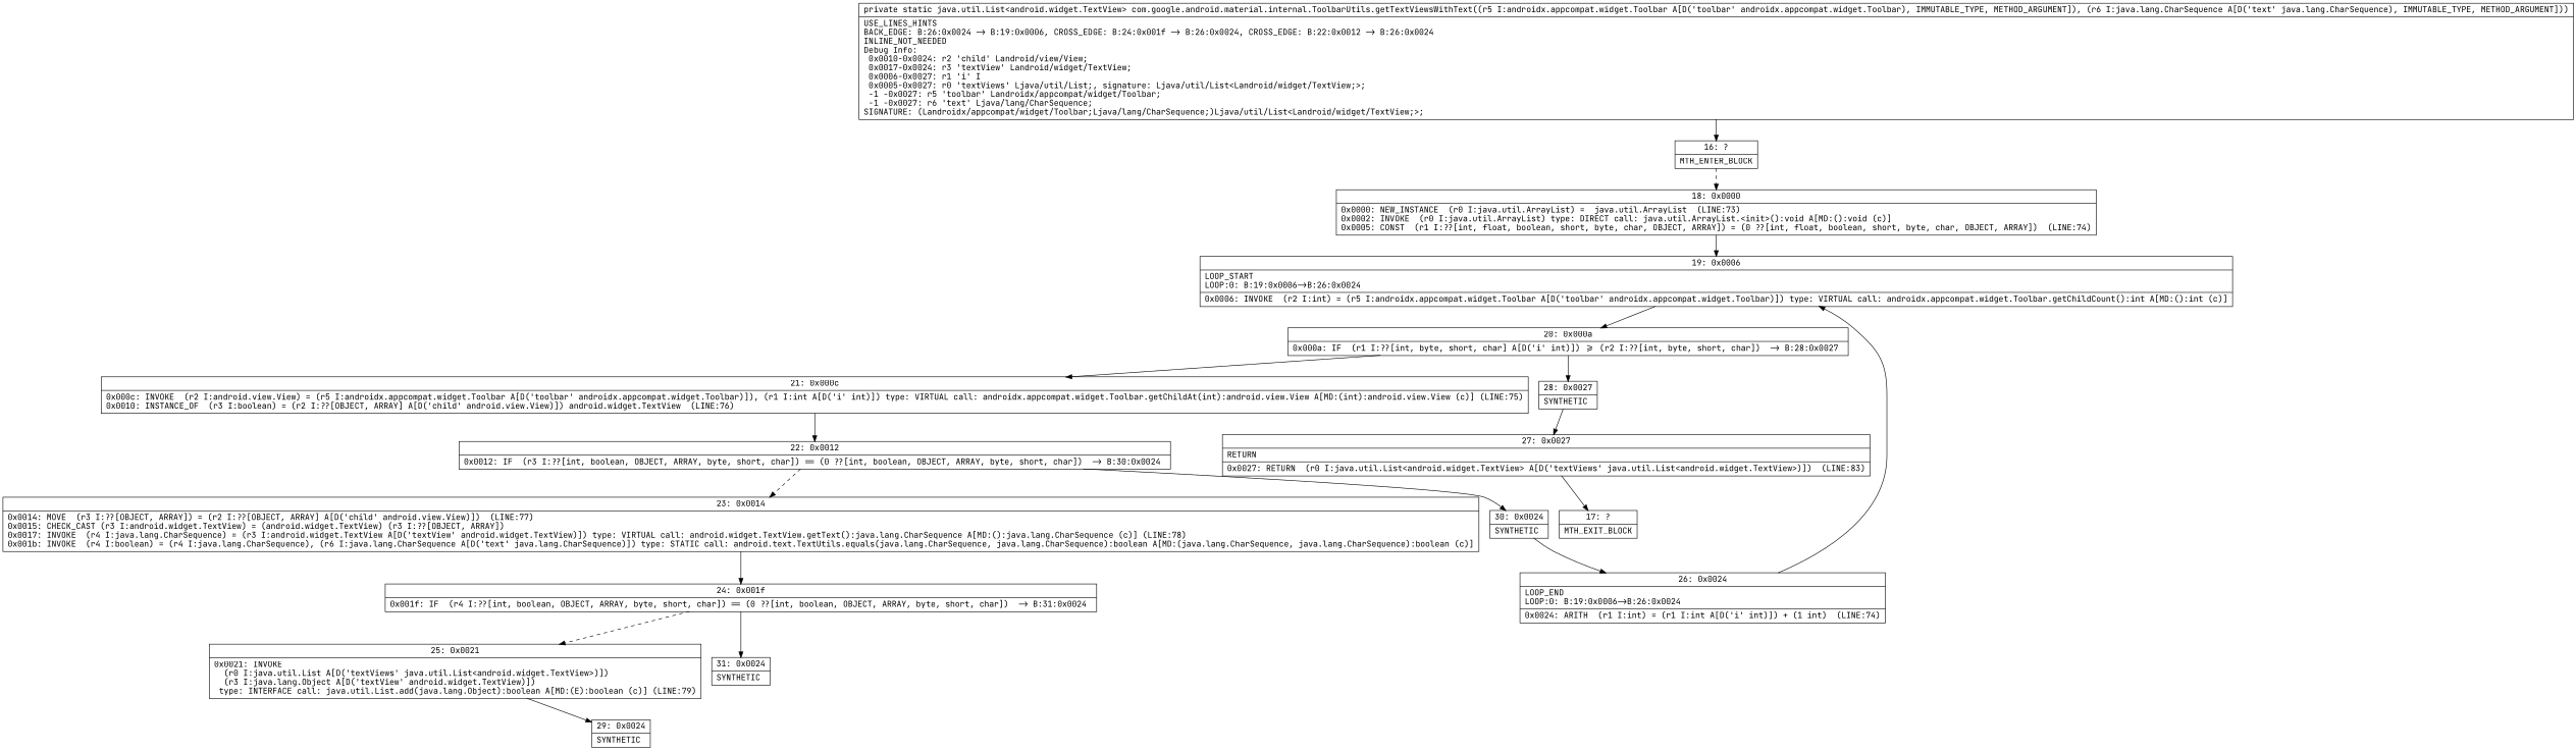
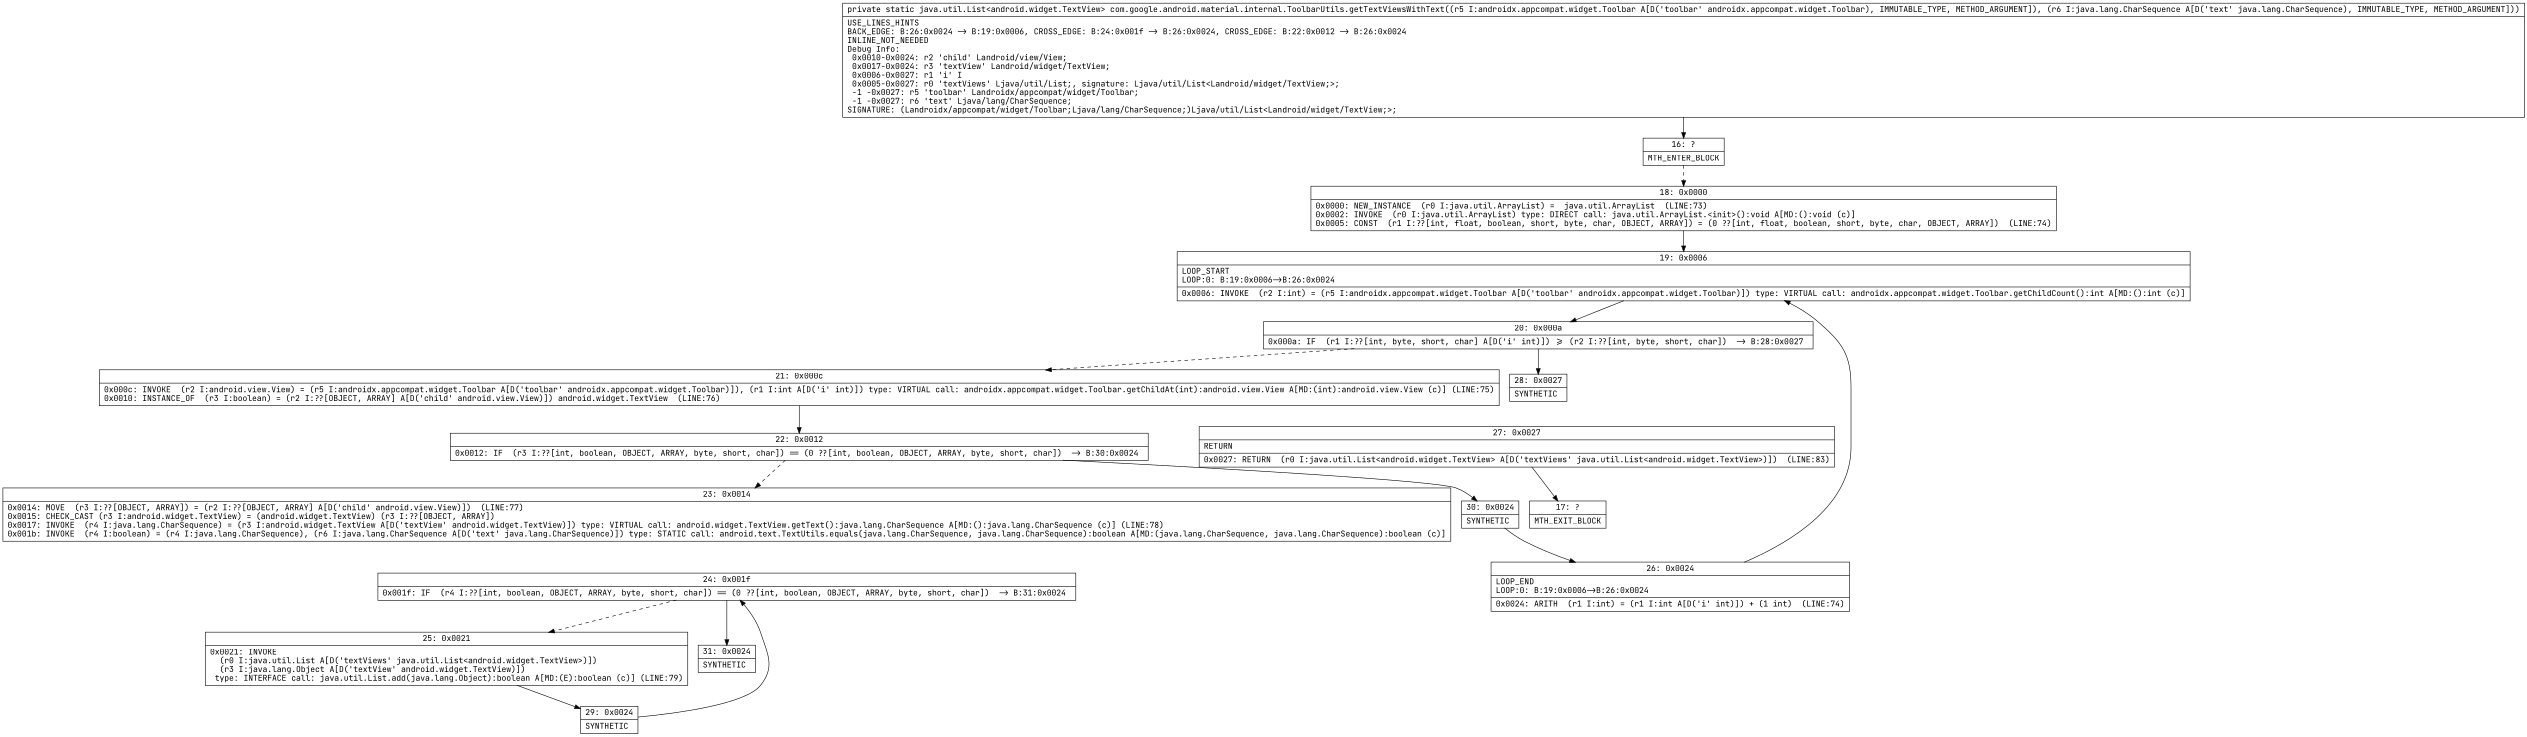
  digraph {
    fontname="JetBrains Mono"
    node [fontname="JetBrains Mono" shape=record]
    edge [fontname="JetBrains Mono"]
    n1 [label="{16\:\ ?|MTH_ENTER_BLOCK\l}"]
    n2 [label="{18\:\ 0x0000|0x0000: NEW_INSTANCE  (r0 I:java.util.ArrayList) =  java.util.ArrayList  (LINE:73)\l0x0002: INVOKE  (r0 I:java.util.ArrayList) type: DIRECT call: java.util.ArrayList.\<init\>():void A[MD:():void (c)]\l0x0005: CONST  (r1 I:??[int, float, boolean, short, byte, char, OBJECT, ARRAY]) = (0 ??[int, float, boolean, short, byte, char, OBJECT, ARRAY])  (LINE:74)\l}"]
    n3 [label="{19\:\ 0x0006|LOOP_START\lLOOP:0: B:19:0x0006\-\>B:26:0x0024\l|0x0006: INVOKE  (r2 I:int) = (r5 I:androidx.appcompat.widget.Toolbar A[D('toolbar' androidx.appcompat.widget.Toolbar)]) type: VIRTUAL call: androidx.appcompat.widget.Toolbar.getChildCount():int A[MD:():int (c)]\l}"]
    n4 [label="{20\:\ 0x000a|0x000a: IF  (r1 I:??[int, byte, short, char] A[D('i' int)]) \>= (r2 I:??[int, byte, short, char])  \-\> B:28:0x0027 \l}"]
    n5 [label="{21\:\ 0x000c|0x000c: INVOKE  (r2 I:android.view.View) = (r5 I:androidx.appcompat.widget.Toolbar A[D('toolbar' androidx.appcompat.widget.Toolbar)]), (r1 I:int A[D('i' int)]) type: VIRTUAL call: androidx.appcompat.widget.Toolbar.getChildAt(int):android.view.View A[MD:(int):android.view.View (c)] (LINE:75)\l0x0010: INSTANCE_OF  (r3 I:boolean) = (r2 I:??[OBJECT, ARRAY] A[D('child' android.view.View)]) android.widget.TextView  (LINE:76)\l}"]
    n6 [label="{28\:\ 0x0027|SYNTHETIC\l}"]
    n7 [label="{22\:\ 0x0012|0x0012: IF  (r3 I:??[int, boolean, OBJECT, ARRAY, byte, short, char]) == (0 ??[int, boolean, OBJECT, ARRAY, byte, short, char])  \-\> B:30:0x0024 \l}"]
    n8 [label="{27\:\ 0x0027|RETURN\l|0x0027: RETURN  (r0 I:java.util.List\<android.widget.TextView\> A[D('textViews' java.util.List\<android.widget.TextView\>)])  (LINE:83)\l}"]
    n9 [label="{23\:\ 0x0014|0x0014: MOVE  (r3 I:??[OBJECT, ARRAY]) = (r2 I:??[OBJECT, ARRAY] A[D('child' android.view.View)])  (LINE:77)\l0x0015: CHECK_CAST (r3 I:android.widget.TextView) = (android.widget.TextView) (r3 I:??[OBJECT, ARRAY]) \l0x0017: INVOKE  (r4 I:java.lang.CharSequence) = (r3 I:android.widget.TextView A[D('textView' android.widget.TextView)]) type: VIRTUAL call: android.widget.TextView.getText():java.lang.CharSequence A[MD:():java.lang.CharSequence (c)] (LINE:78)\l0x001b: INVOKE  (r4 I:boolean) = (r4 I:java.lang.CharSequence), (r6 I:java.lang.CharSequence A[D('text' java.lang.CharSequence)]) type: STATIC call: android.text.TextUtils.equals(java.lang.CharSequence, java.lang.CharSequence):boolean A[MD:(java.lang.CharSequence, java.lang.CharSequence):boolean (c)]\l}"]
    n10 [label="{30\:\ 0x0024|SYNTHETIC\l}"]
    n11 [label="{24\:\ 0x001f|0x001f: IF  (r4 I:??[int, boolean, OBJECT, ARRAY, byte, short, char]) == (0 ??[int, boolean, OBJECT, ARRAY, byte, short, char])  \-\> B:31:0x0024 \l}"]
    n12 [label="{26\:\ 0x0024|LOOP_END\lLOOP:0: B:19:0x0006\-\>B:26:0x0024\l|0x0024: ARITH  (r1 I:int) = (r1 I:int A[D('i' int)]) + (1 int)  (LINE:74)\l}"]
    n13 [label="{25\:\ 0x0021|0x0021: INVOKE  \l  (r0 I:java.util.List A[D('textViews' java.util.List\<android.widget.TextView\>)])\l  (r3 I:java.lang.Object A[D('textView' android.widget.TextView)])\l type: INTERFACE call: java.util.List.add(java.lang.Object):boolean A[MD:(E):boolean (c)] (LINE:79)\l}"]
    n14 [label="{31\:\ 0x0024|SYNTHETIC\l}"]
    n15 [label="{29\:\ 0x0024|SYNTHETIC\l}"]
    n16 [label="{17\:\ ?|MTH_EXIT_BLOCK\l}"]
    n17 [label="{private static java.util.List\<android.widget.TextView\> com.google.android.material.internal.ToolbarUtils.getTextViewsWithText((r5 I:androidx.appcompat.widget.Toolbar A[D('toolbar' androidx.appcompat.widget.Toolbar), IMMUTABLE_TYPE, METHOD_ARGUMENT]), (r6 I:java.lang.CharSequence A[D('text' java.lang.CharSequence), IMMUTABLE_TYPE, METHOD_ARGUMENT]))  | USE_LINES_HINTS\lBACK_EDGE: B:26:0x0024 \-\> B:19:0x0006, CROSS_EDGE: B:24:0x001f \-\> B:26:0x0024, CROSS_EDGE: B:22:0x0012 \-\> B:26:0x0024\lINLINE_NOT_NEEDED\lDebug Info:\l  0x0010\-0x0024: r2 'child' Landroid\/view\/View;\l  0x0017\-0x0024: r3 'textView' Landroid\/widget\/TextView;\l  0x0006\-0x0027: r1 'i' I\l  0x0005\-0x0027: r0 'textViews' Ljava\/util\/List;, signature: Ljava\/util\/List\<Landroid\/widget\/TextView;\>;\l  \-1 \-0x0027: r5 'toolbar' Landroidx\/appcompat\/widget\/Toolbar;\l  \-1 \-0x0027: r6 'text' Ljava\/lang\/CharSequence;\lSIGNATURE: (Landroidx\/appcompat\/widget\/Toolbar;Ljava\/lang\/CharSequence;)Ljava\/util\/List\<Landroid\/widget\/TextView;\>;\l}"]
    n1 -> n2 [style=dashed]
    n2 -> n3
    n3 -> n4
-   n4 -> n5 [style=solid]
+   n4 -> n5 [style=dashed]
    n4 -> n6
    n5 -> n7
-   n6 -> n8
    n7 -> n9 [style=dashed]
    n7 -> n10
    n8 -> n16
-   n9 -> n11
+   n15 -> n11
    n10 -> n12
    n11 -> n13 [style=dashed]
    n11 -> n14
    n12 -> n3
    n13 -> n15
    n17 -> n1
  }
